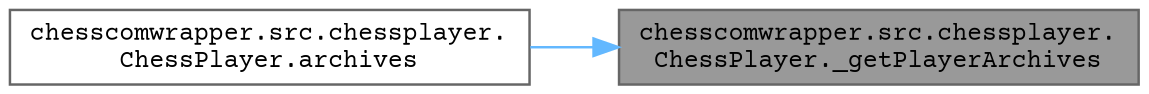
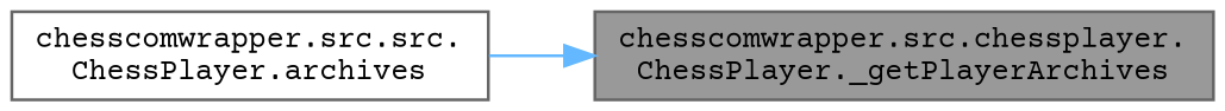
  digraph {
    rankdir=RL
    fontname="Courier Prime"
    node [fontname="Courier Prime" fontsize=10 shape=box style=filled]
    n1 [color=gray40 fillcolor=grey60 fontcolor=black height=0.2 label="chesscomwrapper.src.chessplayer.\lChessPlayer._getPlayerArchives" width=0.4]
-   n2 [color=grey40 fillcolor=white height=0.2 label="chesscomwrapper.src.chessplayer.\lChessPlayer.archives" width=0.4]
+   n2 [color=grey40 fillcolor=white height=0.2 label="chesscomwrapper.src.src.\lChessPlayer.archives" width=0.4]
    n1 -> n2 [color=steelblue1 dir=back fontname="Courier Prime" fontsize=10 labelfontname=Helvetica labelfontsize=10 style=solid]
  }
